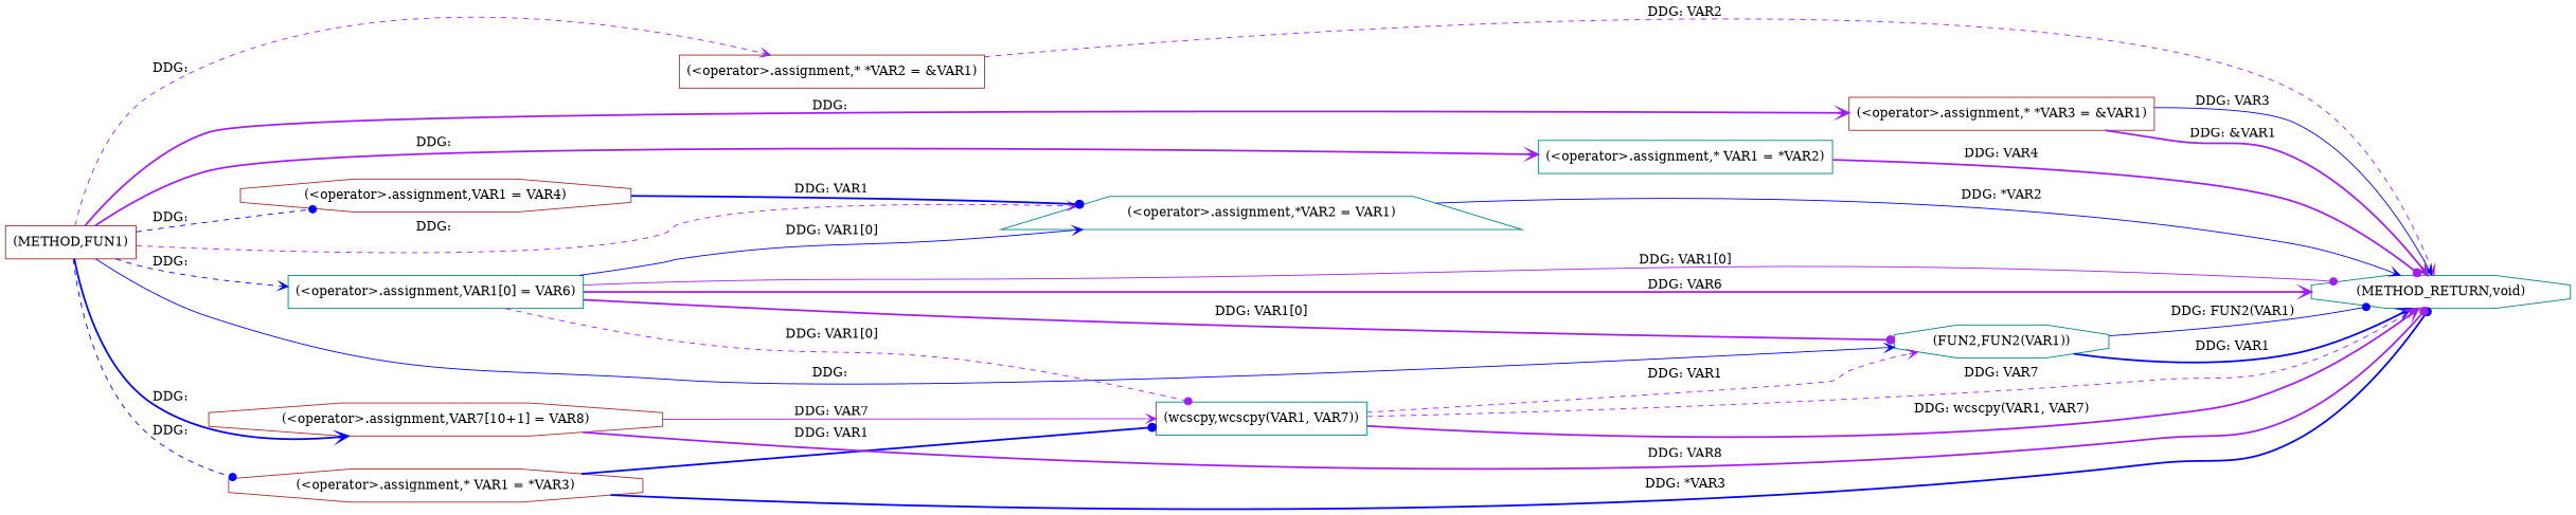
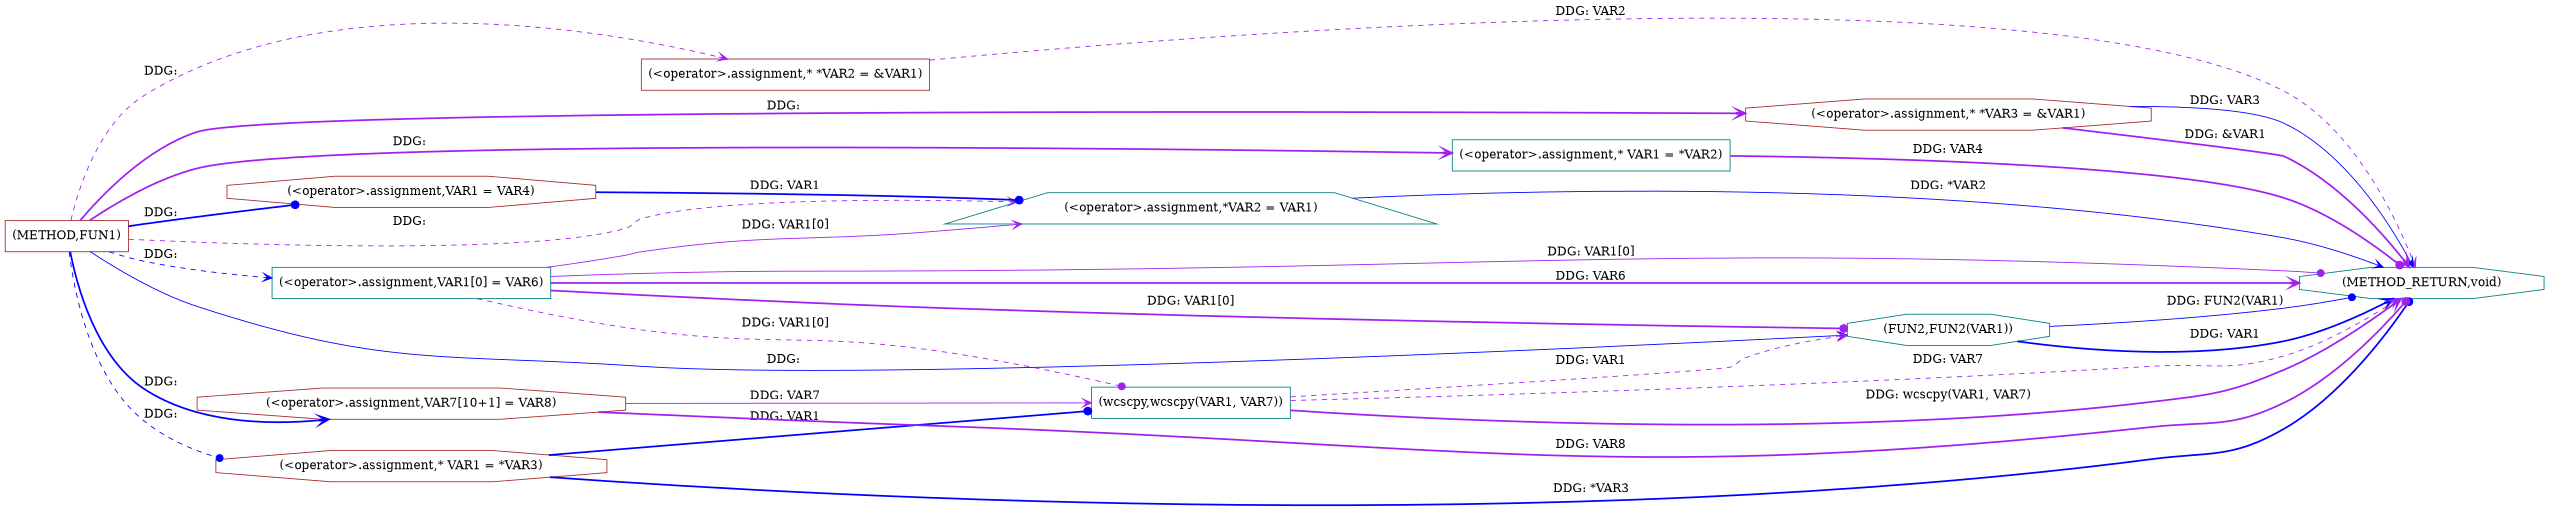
  digraph {
    rankdir=LR
    node [color=brown shape=box]
    edge [arrowhead=vee color=purple style=bold]
    n1 [label="(METHOD,FUN1)"]
    n2 [label="(<operator>.assignment,* *VAR2 = &VAR1)"]
-   n3 [label="(<operator>.assignment,* *VAR3 = &VAR1)"]
+   n3 [label="(<operator>.assignment,* *VAR3 = &VAR1)" shape=octagon]
    n4 [color=teal label="(<operator>.assignment,* VAR1 = *VAR2)"]
    n5 [label="(<operator>.assignment,VAR1 = VAR4)" shape=octagon]
    n6 [color=teal label="(<operator>.assignment,VAR1[0] = VAR6)"]
    n7 [color=teal label="(<operator>.assignment,*VAR2 = VAR1)" shape=trapezium]
    n8 [label="(<operator>.assignment,* VAR1 = *VAR3)" shape=octagon]
    n9 [label="(<operator>.assignment,VAR7[10+1] = VAR8)" shape=octagon]
    n10 [color=teal label="(FUN2,FUN2(VAR1))" shape=octagon]
    n11 [color=teal label="(METHOD_RETURN,void)" shape=octagon]
    n12 [color=teal label="(wcscpy,wcscpy(VAR1, VAR7))"]
    n1 -> n2 [label="DDG: " style=dashed]
    n1 -> n3 [label="DDG: "]
    n1 -> n4 [label="DDG: "]
-   n1 -> n5 [arrowhead=dot color=blue label="DDG: " style=dashed]
+   n1 -> n5 [arrowhead=dot color=blue label="DDG: "]
    n1 -> n6 [color=blue label="DDG: " style=dashed]
    n1 -> n7 [label="DDG: " style=dashed]
    n1 -> n8 [arrowhead=dot color=blue label="DDG: " style=dashed]
    n1 -> n9 [color=blue label="DDG: "]
    n1 -> n10 [color=blue label="DDG: " style=solid]
    n2 -> n11 [label="DDG: VAR2" style=dashed]
    n3 -> n11 [color=blue label="DDG: VAR3" style=solid]
    n3 -> n11 [label="DDG: &VAR1"]
    n4 -> n11 [arrowhead=dot label="DDG: VAR4"]
    n5 -> n7 [arrowhead=dot color=blue label="DDG: VAR1"]
-   n6 -> n7 [color=blue label="DDG: VAR1[0]" style=solid]
+   n6 -> n7 [label="DDG: VAR1[0]" style=solid]
    n6 -> n10 [arrowhead=dot label="DDG: VAR1[0]"]
    n6 -> n11 [arrowhead=dot label="DDG: VAR1[0]" style=solid]
    n6 -> n11 [label="DDG: VAR6"]
    n6 -> n12 [arrowhead=dot label="DDG: VAR1[0]" style=dashed]
    n7 -> n11 [color=blue label="DDG: *VAR2" style=solid]
    n8 -> n11 [arrowhead=dot color=blue label="DDG: *VAR3"]
    n8 -> n12 [arrowhead=dot color=blue label="DDG: VAR1"]
    n9 -> n11 [arrowhead=dot label="DDG: VAR8"]
    n9 -> n12 [label="DDG: VAR7" style=solid]
    n10 -> n11 [color=blue label="DDG: VAR1"]
    n10 -> n11 [arrowhead=dot color=blue label="DDG: FUN2(VAR1)" style=solid]
    n12 -> n10 [label="DDG: VAR1" style=dashed]
    n12 -> n11 [label="DDG: VAR7" style=dashed]
    n12 -> n11 [label="DDG: wcscpy(VAR1, VAR7)"]
  }
